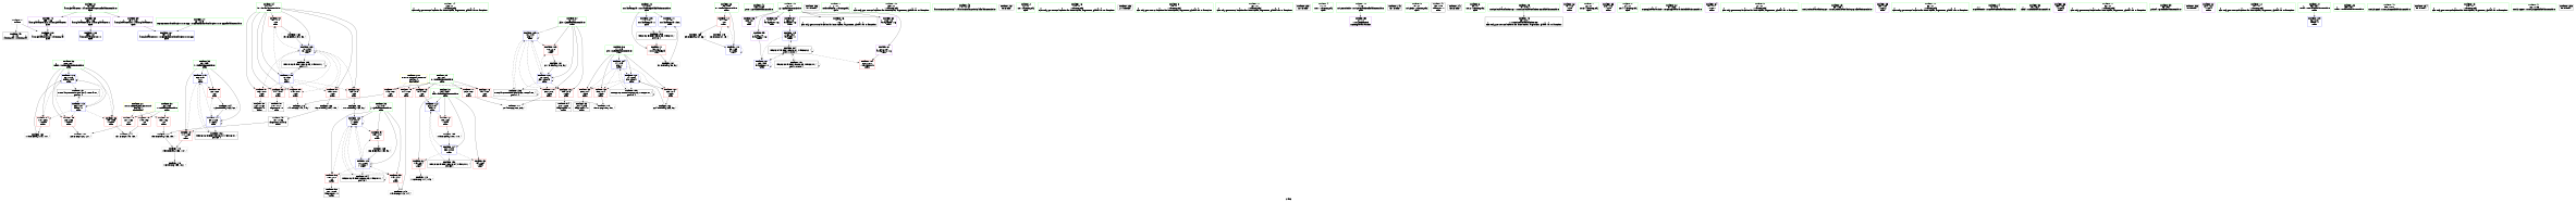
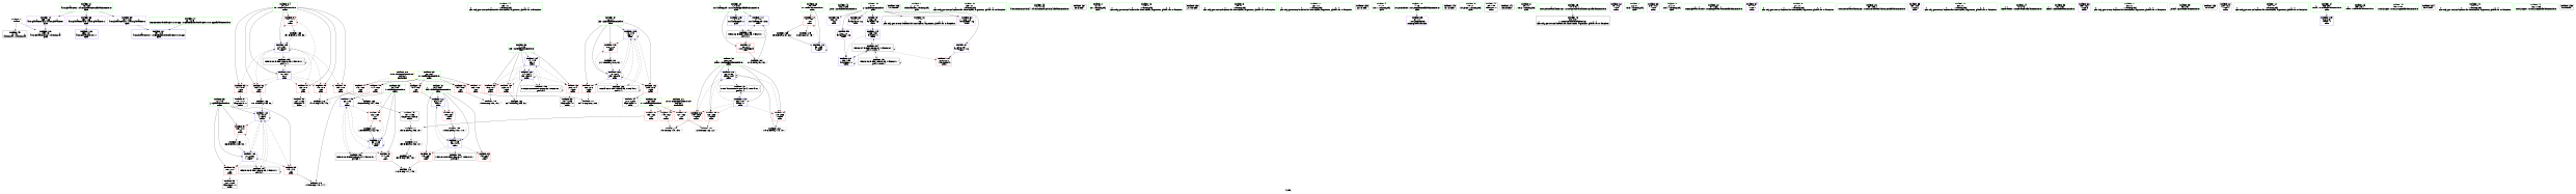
  digraph {
    label=SVFG
    node [color=green shape=record]
    edge [style=solid]
    n1 [color=grey label="{NodeID: 0\nNullPtr}"]
    n2 [color=black label="{NodeID: 45\n2\<--3\ndummyVal\<--dummyVal\n}"]
    n3 [color=blue label="{NodeID: 108\n255\<--3\nllvm.global_ctors_2\<--dummyVal\nGlob }" style=dotted]
    n4 [color=grey label="{NodeID: 180\n128 = cmp(126, 127, )\n}"]
    n5 [color=red label="{NodeID: 97\n185\<--72\n\<--j\nmain\n}"]
    n6 [color=grey label="{NodeID: 165\n186 = Binary(185, 92, )\n}"]
    n7 [color=blue label="{NodeID: 122\n72\<--186\nj\<--inc24\nmain\n}"]
    n8 [color=black label="{NodeID: 194\nMR_20V_2 = PHI(MR_20V_3, MR_20V_1, )\npts\{73 \}\n}"]
    n9 [color=blue label="{NodeID: 120\n72\<--170\nj\<--add\nmain\n}"]
    n10 [color=red label="{NodeID: 95\n173\<--72\n\<--j\nmain\n}"]
    n11 [color=red label="{NodeID: 96\n180\<--72\n\<--j\nmain\n}"]
    n12 [label="{NodeID: 14\n138\<--1\n\<--dummyObj\nCan only get source location for instruction, argument, global var or function.}"]
    n13 [color=grey label="{NodeID: 173\n175 = cmp(173, 174, )\n}"]
    n14 [color=black label="{NodeID: 52\n181\<--180\nidxprom21\<--\nmain\n}"]
    n15 [color=blue label="{NodeID: 111\n14\<--91\n_ZZ4mainE2id\<--inc\nmain\n}"]
    n16 [color=black label="{NodeID: 188\nMR_2V_2 = PHI(MR_2V_3, MR_2V_1, )\npts\{16 \}\n}"]
    n17 [color=red label="{NodeID: 71\n90\<--14\n\<--_ZZ4mainE2id\nmain\n}"]
    n18 [color=grey label="{NodeID: 167\n91 = Binary(90, 92, )\n}"]
    n19 [label="{NodeID: 28\n58\<--59\nT\<--T_field_insensitive\nmain\n}"]
    n20 [color=red label="{NodeID: 72\n84\<--58\n\<--T\nmain\n}"]
    n21 [color=blue label="{NodeID: 110\n58\<--85\nT\<--dec\nmain\n}"]
    n22 [color=grey label="{NodeID: 169\n85 = Binary(84, 86, )\n}"]
    n23 [color=grey label="{NodeID: 175\n88 = cmp(84, 15, )\n}"]
    n24 [color=blue label="{NodeID: 125\n76\<--15\nj33\<--\nmain\n}"]
    n25 [color=red label="{NodeID: 101\n202\<--76\n\<--j33\nmain\n}"]
    n26 [color=red label="{NodeID: 102\n209\<--76\n\<--j33\nmain\n}"]
    n27 [color=red label="{NodeID: 103\n216\<--76\n\<--j33\nmain\n}"]
    n28 [color=blue label="{NodeID: 126\n76\<--217\nj33\<--inc43\nmain\n}"]
    n29 [color=black label="{NodeID: 196\nMR_24V_2 = PHI(MR_24V_3, MR_24V_1, )\npts\{77 \}\n}"]
    n30 [color=grey label="{NodeID: 177\n204 = cmp(202, 203, )\n}"]
    n31 [color=black label="{NodeID: 54\n210\<--209\nidxprom39\<--\nmain\n}"]
    n32 [color=grey label="{NodeID: 161\n217 = Binary(216, 92, )\n}"]
    n33 [label="{NodeID: 42\n132\<--133\nputs\<--puts_field_insensitive\n}"]
    n34 [color=purple label="{NodeID: 56\n165\<--8\n\<--g\nmain\n}"]
    n35 [color=black label="{NodeID: 236\n101 = PHI()\n}"]
    n36 [color=purple label="{NodeID: 70\n255\<--26\nllvm.global_ctors_2\<--llvm.global_ctors\nGlob }"]
    n37 [color=red label="{NodeID: 84\n118\<--66\n\<--maxs\nmain\n}"]
    n38 [color=grey label="{NodeID: 160\n119 = Binary(118, 107, )\n}"]
    n39 [color=blue label="{NodeID: 116\n66\<--119\nmaxs\<--shl\nmain\n}"]
    n40 [color=red label="{NodeID: 85\n126\<--66\n\<--maxs\nmain\n}"]
    n41 [color=red label="{NodeID: 86\n150\<--66\n\<--maxs\nmain\n}"]
    n42 [color=black label="{NodeID: 191\nMR_14V_2 = PHI(MR_14V_4, MR_14V_1, )\npts\{67 \}\n}"]
    n43 [label="{NodeID: 1\n7\<--1\n__dso_handle\<--dummyObj\nGlob }"]
    n44 [color=red label="{NodeID: 98\n196\<--74\n\<--i29\nmain\n}"]
    n45 [color=grey label="{NodeID: 179\n198 = cmp(196, 197, )\n}"]
    n46 [label="{NodeID: 15\n139\<--1\n\<--dummyObj\nCan only get source location for instruction, argument, global var or function.}"]
    n47 [color=black label="{NodeID: 195\nMR_22V_2 = PHI(MR_22V_3, MR_22V_1, )\npts\{75 \}\n}"]
    n48 [color=blue label="{NodeID: 124\n74\<--15\ni29\<--\nmain\n}"]
    n49 [color=red label="{NodeID: 99\n206\<--74\n\<--i29\nmain\n}"]
    n50 [color=blue label="{NodeID: 127\n74\<--224\ni29\<--inc47\nmain\n}"]
    n51 [color=red label="{NodeID: 100\n223\<--74\n\<--i29\nmain\n}"]
    n52 [color=black label="{NodeID: 53\n207\<--206\nidxprom37\<--\nmain\n}"]
    n53 [color=grey label="{NodeID: 162\n224 = Binary(223, 92, )\n}"]
    n54 [color=blue label="{NodeID: 112\n64\<--104\nbak\<--\nmain\n}"]
    n55 [color=red label="{NodeID: 81\n108\<--64\n\<--bak\nmain\n}"]
    n56 [color=blue label="{NodeID: 114\n64\<--109\nbak\<--sub\nmain\n}"]
    n57 [color=grey label="{NodeID: 159\n109 = Binary(108, 110, )\n}"]
    n58 [color=red label="{NodeID: 82\n115\<--64\n\<--bak\nmain\n}"]
    n59 [color=red label="{NodeID: 83\n154\<--64\n\<--bak\nmain\n}"]
    n60 [color=black label="{NodeID: 190\nMR_12V_2 = PHI(MR_12V_4, MR_12V_1, )\npts\{65 \}\n}"]
    n61 [color=grey label="{NodeID: 172\n116 = cmp(114, 115, )\n}"]
    n62 [label="{NodeID: 29\n60\<--61\nn\<--n_field_insensitive\nmain\n}"]
    n63 [color=red label="{NodeID: 73\n104\<--60\n\<--n\nmain\n}"]
    n64 [color=red label="{NodeID: 74\n146\<--60\n\<--n\nmain\n}"]
    n65 [color=red label="{NodeID: 75\n174\<--60\n\<--n\nmain\n}"]
    n66 [color=red label="{NodeID: 76\n197\<--60\n\<--n\nmain\n}"]
    n67 [color=red label="{NodeID: 77\n203\<--60\n\<--n\nmain\n}"]
    n68 [color=grey label="{NodeID: 176\n147 = cmp(145, 146, )\n}"]
    n69 [label="{NodeID: 43\n141\<--142\nllvm.memset.p0i8.i64\<--llvm.memset.p0i8.i64_field_insensitive\n}"]
    n70 [color=purple label="{NodeID: 57\n166\<--8\narrayidx\<--g\nmain\n}"]
    n71 [color=blue label="{NodeID: 119\n166\<--92\narrayidx\<--\nmain\n}"]
    n72 [color=black label="{NodeID: 204\nMR_26V_4 = PHI(MR_26V_7, MR_26V_2, )\npts\{110000 \}\n}"]
    n73 [color=blue label="{NodeID: 121\n182\<--92\narrayidx22\<--\nmain\n}"]
    n74 [color=black label="{NodeID: 197\nMR_26V_2 = PHI(MR_26V_3, MR_26V_1, )\npts\{110000 \}\n}"]
    n75 [color=red label="{NodeID: 104\n212\<--211\n\<--arrayidx40\nmain\n}"]
    n76 [color=black label="{NodeID: 237\n38 = PHI()\n}"]
    n77 [color=grey label="{NodeID: 168\n156 = Binary(154, 155, )\n}"]
    n78 [color=black label="{NodeID: 49\n157\<--156\nsh_prom\<--sub13\nmain\n}"]
    n79 [color=grey label="{NodeID: 171\n158 = Binary(153, 157, )\n}"]
    n80 [color=grey label="{NodeID: 170\n159 = Binary(158, 107, )\n}"]
    n81 [label="{NodeID: 2\n12\<--1\n.str\<--dummyObj\nGlob }"]
    n82 [label="{NodeID: 16\n140\<--1\n\<--dummyObj\nCan only get source location for instruction, argument, global var or function.}"]
    n83 [color=blue label="{NodeID: 113\n66\<--107\nmaxs\<--\nmain\n}"]
    n84 [color=grey label="{NodeID: 174\n151 = cmp(149, 150, )\n}"]
    n85 [label="{NodeID: 30\n62\<--63\nt\<--t_field_insensitive\nmain\n}"]
    n86 [color=red label="{NodeID: 78\n127\<--62\n\<--t\nmain\n}"]
    n87 [color=red label="{NodeID: 79\n149\<--62\n\<--t\nmain\n}"]
    n88 [color=red label="{NodeID: 80\n153\<--62\n\<--t\nmain\n}"]
    n89 [color=yellow label="{NodeID: 210\n8V_1 = ENCHI(MR_8V_0)\npts\{61 \}\nFun[main]}" style=double]
    n90 [label="{NodeID: 44\n28\<--249\n_GLOBAL__sub_I_liuq901_1_0.cpp\<--_GLOBAL__sub_I_liuq901_1_0.cpp_field_insensitive\n}"]
    n91 [color=blue label="{NodeID: 107\n254\<--28\nllvm.global_ctors_1\<--_GLOBAL__sub_I_liuq901_1_0.cpp\nGlob }"]
    n92 [color=purple label="{NodeID: 58\n179\<--8\narrayidx20\<--g\nmain\n}"]
    n93 [color=black label="{NodeID: 238\n214 = PHI()\n}"]
    n94 [label="{NodeID: 3\n15\<--1\n\<--dummyObj\nCan only get source location for instruction, argument, global var or function.}"]
    n95 [label="{NodeID: 17\n161\<--1\n\<--dummyObj\nCan only get source location for instruction, argument, global var or function.}"]
    n96 [label="{NodeID: 31\n64\<--65\nbak\<--bak_field_insensitive\nmain\n}"]
    n97 [color=yellow label="{NodeID: 211\n10V_1 = ENCHI(MR_10V_0)\npts\{63 \}\nFun[main]}" style=double]
    n98 [color=purple label="{NodeID: 59\n182\<--8\narrayidx22\<--g\nmain\n}"]
    n99 [color=black label="{NodeID: 239\n221 = PHI()\n}"]
    n100 [color=grey label="{NodeID: 178\n160 = cmp(159, 161, )\n}"]
    n101 [color=red label="{NodeID: 87\n114\<--68\n\<--i\nmain\n}"]
    n102 [label="{NodeID: 4\n17\<--1\n.str.1\<--dummyObj\nGlob }"]
    n103 [label="{NodeID: 18\n4\<--6\n_ZStL8__ioinit\<--_ZStL8__ioinit_field_insensitive\nGlob }"]
    n104 [color=purple label="{NodeID: 55\n37\<--4\n\<--_ZStL8__ioinit\n__cxx_global_var_init\n}"]
    n105 [color=blue label="{NodeID: 115\n68\<--15\ni\<--\nmain\n}"]
    n106 [color=red label="{NodeID: 88\n122\<--68\n\<--i\nmain\n}"]
    n107 [color=blue label="{NodeID: 117\n68\<--123\ni\<--inc4\nmain\n}"]
    n108 [color=black label="{NodeID: 192\nMR_16V_2 = PHI(MR_16V_4, MR_16V_1, )\npts\{69 \}\n}"]
    n109 [color=grey label="{NodeID: 164\n123 = Binary(122, 92, )\n}"]
    n110 [label="{NodeID: 32\n66\<--67\nmaxs\<--maxs_field_insensitive\nmain\n}"]
    n111 [color=black label="{NodeID: 46\n10\<--8\n\<--g\nCan only get source location for instruction, argument, global var or function.}"]
    n112 [color=purple label="{NodeID: 60\n208\<--8\narrayidx38\<--g\nmain\n}"]
    n113 [color=black label="{NodeID: 240\n131 = PHI()\n}"]
    n114 [label="{NodeID: 5\n19\<--1\n_ZSt3cin\<--dummyObj\nGlob }"]
    n115 [label="{NodeID: 19\n8\<--11\ng\<--g_field_insensitive\nGlob }"]
    n116 [color=purple label="{NodeID: 61\n211\<--8\narrayidx40\<--g\nmain\n}"]
    n117 [label="{NodeID: 33\n68\<--69\ni\<--i_field_insensitive\nmain\n}"]
    n118 [color=black label="{NodeID: 47\n55\<--15\nmain_ret\<--\nmain\n}"]
    n119 [color=black label="{NodeID: 241\n136 = PHI()\n}"]
    n120 [color=red label="{NodeID: 89\n145\<--70\n\<--i8\nmain\n}"]
    n121 [label="{NodeID: 6\n20\<--1\n.str.2\<--dummyObj\nGlob }"]
    n122 [label="{NodeID: 20\n14\<--16\n_ZZ4mainE2id\<--_ZZ4mainE2id_field_insensitive\nGlob }"]
    n123 [color=blue label="{NodeID: 105\n14\<--15\n_ZZ4mainE2id\<--\nGlob }"]
    n124 [label="{NodeID: 34\n70\<--71\ni8\<--i8_field_insensitive\nmain\n}"]
    n125 [color=red label="{NodeID: 90\n155\<--70\n\<--i8\nmain\n}"]
    n126 [color=red label="{NodeID: 91\n163\<--70\n\<--i8\nmain\n}"]
    n127 [color=red label="{NodeID: 92\n169\<--70\n\<--i8\nmain\n}"]
    n128 [color=red label="{NodeID: 93\n177\<--70\n\<--i8\nmain\n}"]
    n129 [color=red label="{NodeID: 94\n190\<--70\n\<--i8\nmain\n}"]
    n130 [color=blue label="{NodeID: 118\n70\<--92\ni8\<--\nmain\n}"]
    n131 [color=blue label="{NodeID: 123\n70\<--191\ni8\<--inc27\nmain\n}"]
    n132 [color=black label="{NodeID: 50\n164\<--163\nidxprom\<--\nmain\n}"]
    n133 [color=grey label="{NodeID: 166\n170 = Binary(169, 92, )\n}"]
    n134 [color=black label="{NodeID: 51\n178\<--177\nidxprom19\<--\nmain\n}"]
    n135 [color=grey label="{NodeID: 163\n191 = Binary(190, 92, )\n}"]
    n136 [color=black label="{NodeID: 193\nMR_18V_2 = PHI(MR_18V_3, MR_18V_1, )\npts\{71 \}\n}"]
    n137 [color=black label="{NodeID: 48\n39\<--40\n\<--_ZNSt8ios_base4InitD1Ev\nCan only get source location for instruction, argument, global var or function.}"]
    n138 [color=purple label="{NodeID: 62\n79\<--12\n\<--.str\nmain\n}"]
    n139 [label="{NodeID: 7\n22\<--1\n.str.3\<--dummyObj\nGlob }"]
    n140 [label="{NodeID: 21\n26\<--30\nllvm.global_ctors\<--llvm.global_ctors_field_insensitive\nGlob }"]
    n141 [color=purple label="{NodeID: 68\n253\<--26\nllvm.global_ctors_0\<--llvm.global_ctors\nGlob }"]
    n142 [color=purple label="{NodeID: 69\n254\<--26\nllvm.global_ctors_1\<--llvm.global_ctors\nGlob }"]
    n143 [color=blue label="{NodeID: 106\n253\<--27\nllvm.global_ctors_0\<--\nGlob }"]
    n144 [label="{NodeID: 35\n72\<--73\nj\<--j_field_insensitive\nmain\n}"]
    n145 [color=purple label="{NodeID: 63\n213\<--12\n\<--.str\nmain\n}"]
    n146 [label="{NodeID: 8\n24\<--1\n.str.4\<--dummyObj\nGlob }"]
    n147 [label="{NodeID: 22\n31\<--32\n__cxx_global_var_init\<--__cxx_global_var_init_field_insensitive\n}"]
    n148 [label="{NodeID: 36\n74\<--75\ni29\<--i29_field_insensitive\nmain\n}"]
    n149 [color=purple label="{NodeID: 64\n94\<--17\n\<--.str.1\nmain\n}"]
    n150 [label="{NodeID: 9\n27\<--1\n\<--dummyObj\nCan only get source location for instruction, argument, global var or function.}"]
    n151 [label="{NodeID: 23\n35\<--36\n_ZNSt8ios_base4InitC1Ev\<--_ZNSt8ios_base4InitC1Ev_field_insensitive\n}"]
    n152 [label="{NodeID: 37\n76\<--77\nj33\<--j33_field_insensitive\nmain\n}"]
    n153 [color=purple label="{NodeID: 65\n130\<--20\n\<--.str.2\nmain\n}"]
    n154 [label="{NodeID: 10\n86\<--1\n\<--dummyObj\nCan only get source location for instruction, argument, global var or function.}"]
    n155 [label="{NodeID: 24\n41\<--42\n__cxa_atexit\<--__cxa_atexit_field_insensitive\n}"]
    n156 [label="{NodeID: 38\n81\<--82\nscanf\<--scanf_field_insensitive\n}"]
    n157 [color=purple label="{NodeID: 66\n135\<--22\n\<--.str.3\nmain\n}"]
    n158 [label="{NodeID: 11\n92\<--1\n\<--dummyObj\nCan only get source location for instruction, argument, global var or function.}"]
    n159 [label="{NodeID: 25\n40\<--46\n_ZNSt8ios_base4InitD1Ev\<--_ZNSt8ios_base4InitD1Ev_field_insensitive\n}"]
    n160 [label="{NodeID: 39\n96\<--97\nprintf\<--printf_field_insensitive\n}"]
    n161 [color=black label="{NodeID: 233\n80 = PHI()\n}"]
    n162 [color=purple label="{NodeID: 67\n220\<--24\n\<--.str.4\nmain\n}"]
    n163 [label="{NodeID: 12\n107\<--1\n\<--dummyObj\nCan only get source location for instruction, argument, global var or function.}"]
    n164 [color=blue label="{NodeID: 109\n56\<--15\nretval\<--\nmain\n}"]
    n165 [label="{NodeID: 26\n53\<--54\nmain\<--main_field_insensitive\n}"]
    n166 [label="{NodeID: 40\n99\<--100\n_ZNSirsERi\<--_ZNSirsERi_field_insensitive\n}"]
    n167 [color=black label="{NodeID: 234\n95 = PHI()\n}"]
    n168 [label="{NodeID: 13\n110\<--1\n\<--dummyObj\nCan only get source location for instruction, argument, global var or function.}"]
    n169 [label="{NodeID: 27\n56\<--57\nretval\<--retval_field_insensitive\nmain\n}"]
    n170 [label="{NodeID: 41\n102\<--103\n_ZNSirsERx\<--_ZNSirsERx_field_insensitive\n}"]
    n171 [color=black label="{NodeID: 235\n98 = PHI()\n}"]
    n1 -> n2
    n1 -> n3
    n5 -> n6
    n6 -> n7
    n7 -> n5 [style=dashed]
    n7 -> n7 [style=dashed]
    n7 -> n8 [style=dashed]
    n7 -> n9 [style=dashed]
    n7 -> n10 [style=dashed]
    n7 -> n11 [style=dashed]
    n8 -> n8 [style=dashed]
    n8 -> n9 [style=dashed]
    n9 -> n5 [style=dashed]
    n9 -> n7 [style=dashed]
    n9 -> n8 [style=dashed]
    n9 -> n9 [style=dashed]
    n9 -> n10 [style=dashed]
    n9 -> n11 [style=dashed]
    n10 -> n13
    n11 -> n14
    n15 -> n16 [style=dashed]
    n16 -> n15 [style=dashed]
    n16 -> n17 [style=dashed]
    n17 -> n18
    n18 -> n15
    n19 -> n20
    n19 -> n21
    n20 -> n22
    n20 -> n23
    n21 -> n20 [style=dashed]
    n21 -> n21 [style=dashed]
    n22 -> n21
    n24 -> n24 [style=dashed]
    n24 -> n25 [style=dashed]
    n24 -> n26 [style=dashed]
    n24 -> n27 [style=dashed]
    n24 -> n28 [style=dashed]
    n24 -> n29 [style=dashed]
    n25 -> n30
    n26 -> n31
    n27 -> n32
    n28 -> n24 [style=dashed]
    n28 -> n25 [style=dashed]
    n28 -> n26 [style=dashed]
    n28 -> n27 [style=dashed]
    n28 -> n28 [style=dashed]
    n28 -> n29 [style=dashed]
    n29 -> n24 [style=dashed]
    n29 -> n29 [style=dashed]
    n32 -> n28
    n36 -> n3
    n37 -> n38
    n38 -> n39
    n39 -> n37 [style=dashed]
    n39 -> n39 [style=dashed]
    n39 -> n40 [style=dashed]
    n39 -> n41 [style=dashed]
    n39 -> n42 [style=dashed]
    n40 -> n4
    n41 -> n84
    n42 -> n83 [style=dashed]
    n44 -> n45
    n47 -> n47 [style=dashed]
    n47 -> n48 [style=dashed]
    n48 -> n44 [style=dashed]
    n48 -> n47 [style=dashed]
    n48 -> n49 [style=dashed]
    n48 -> n50 [style=dashed]
    n48 -> n51 [style=dashed]
    n49 -> n52
    n50 -> n44 [style=dashed]
    n50 -> n47 [style=dashed]
    n50 -> n49 [style=dashed]
    n50 -> n50 [style=dashed]
    n50 -> n51 [style=dashed]
    n51 -> n53
    n53 -> n50
    n54 -> n55 [style=dashed]
    n54 -> n56 [style=dashed]
    n55 -> n57
    n56 -> n58 [style=dashed]
    n56 -> n59 [style=dashed]
    n56 -> n60 [style=dashed]
    n57 -> n56
    n58 -> n61
    n60 -> n54 [style=dashed]
    n62 -> n63
    n62 -> n64
    n62 -> n65
    n62 -> n66
    n62 -> n67
    n63 -> n54
    n64 -> n68
    n65 -> n13
    n66 -> n45
    n67 -> n30
    n70 -> n71
    n71 -> n72 [style=dashed]
    n71 -> n73 [style=dashed]
    n72 -> n71 [style=dashed]
    n72 -> n72 [style=dashed]
    n72 -> n73 [style=dashed]
    n72 -> n74 [style=dashed]
    n72 -> n75 [style=dashed]
    n73 -> n72 [style=dashed]
    n73 -> n73 [style=dashed]
    n74 -> n72 [style=dashed]
    n74 -> n74 [style=dashed]
    n77 -> n78
    n78 -> n79
    n79 -> n80
    n80 -> n100
    n83 -> n37 [style=dashed]
    n83 -> n39 [style=dashed]
    n83 -> n40 [style=dashed]
    n83 -> n41 [style=dashed]
    n83 -> n42 [style=dashed]
    n85 -> n86
    n85 -> n87
    n85 -> n88
    n86 -> n4
    n87 -> n84
    n88 -> n79
    n89 -> n63 [style=dashed]
    n89 -> n64 [style=dashed]
    n89 -> n65 [style=dashed]
    n89 -> n66 [style=dashed]
    n89 -> n67 [style=dashed]
    n90 -> n91
    n96 -> n54
    n96 -> n55
    n96 -> n56
    n96 -> n58
    n96 -> n59
    n97 -> n86 [style=dashed]
    n97 -> n87 [style=dashed]
    n97 -> n88 [style=dashed]
    n98 -> n73
-   n101 -> n80
+   n101 -> n61
    n103 -> n104
    n105 -> n101 [style=dashed]
    n105 -> n106 [style=dashed]
    n105 -> n107 [style=dashed]
    n105 -> n108 [style=dashed]
    n106 -> n109
    n107 -> n101 [style=dashed]
    n107 -> n106 [style=dashed]
    n107 -> n107 [style=dashed]
    n107 -> n108 [style=dashed]
    n108 -> n105 [style=dashed]
    n109 -> n107
    n110 -> n37
    n110 -> n39
    n110 -> n40
    n110 -> n41
    n110 -> n83
    n115 -> n34
    n115 -> n70
    n115 -> n92
    n115 -> n98
    n115 -> n111
    n115 -> n112
    n115 -> n116
    n116 -> n75
    n117 -> n101
    n117 -> n105
    n117 -> n106
    n117 -> n107
    n120 -> n68
    n122 -> n15
    n122 -> n17
    n122 -> n123
    n123 -> n16 [style=dashed]
    n124 -> n120
    n124 -> n125
    n124 -> n126
    n124 -> n127
    n124 -> n128
    n124 -> n129
    n124 -> n130
    n124 -> n131
    n125 -> n77
    n126 -> n132
    n127 -> n133
    n128 -> n134
    n129 -> n135
    n130 -> n120 [style=dashed]
    n130 -> n125 [style=dashed]
    n130 -> n126 [style=dashed]
    n130 -> n127 [style=dashed]
    n130 -> n128 [style=dashed]
    n130 -> n129 [style=dashed]
    n130 -> n131 [style=dashed]
    n130 -> n136 [style=dashed]
    n131 -> n120 [style=dashed]
    n131 -> n125 [style=dashed]
    n131 -> n126 [style=dashed]
    n131 -> n127 [style=dashed]
    n131 -> n128 [style=dashed]
    n131 -> n129 [style=dashed]
    n131 -> n131 [style=dashed]
    n131 -> n136 [style=dashed]
    n133 -> n9
    n135 -> n131
    n136 -> n130 [style=dashed]
    n136 -> n136 [style=dashed]
    n140 -> n36
    n140 -> n141
    n140 -> n142
    n141 -> n143
    n142 -> n91
    n144 -> n5
    n144 -> n7
    n144 -> n9
    n144 -> n10
    n144 -> n11
    n148 -> n44
    n148 -> n48
    n148 -> n49
    n148 -> n50
    n148 -> n51
    n152 -> n24
    n152 -> n25
    n152 -> n26
    n152 -> n27
    n152 -> n28
    n159 -> n137
    n169 -> n164
  }
